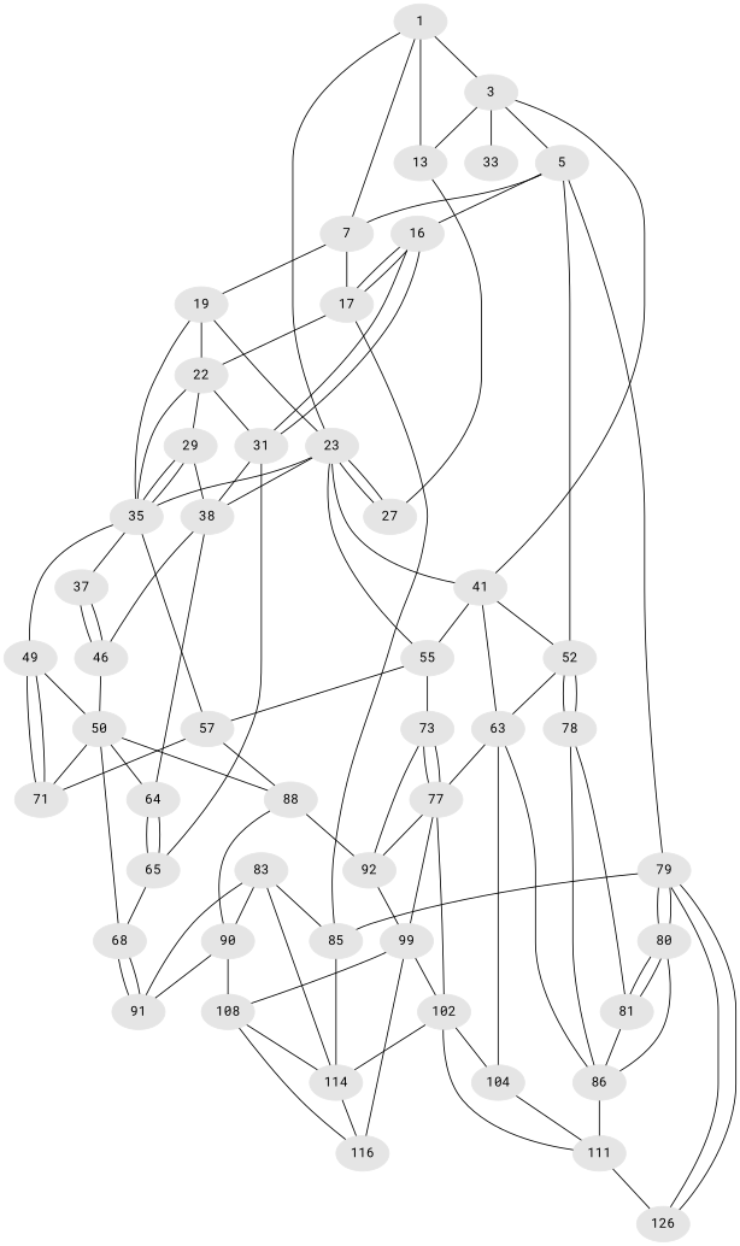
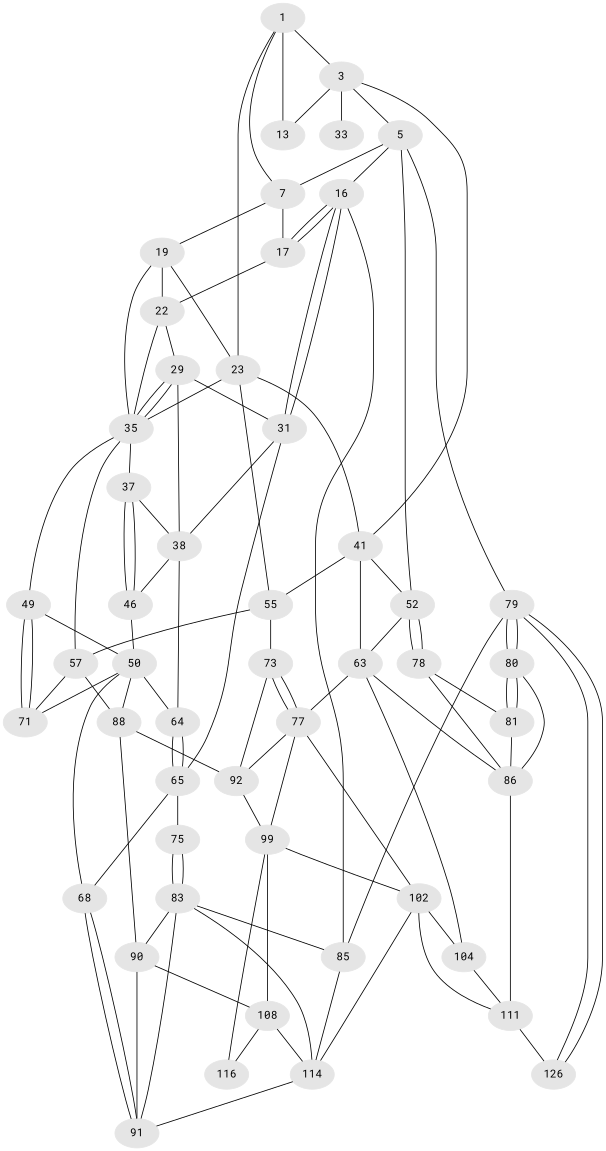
  graph {
    fontname="Roboto Mono"
    node [color=gray90 fontname="Roboto Mono" style=filled]
    edge [fontname="Roboto Mono"]
    1 [super="+2+8"]
    3 [super="+14+4"]
    7 [super="+11"]
    13 [super="+15"]
    23 [super="+24"]
    5 [super="+6"]
    33
    41 [super="+54+42"]
    17
    19 [super="+20"]
-   27
    35 [super="+36"]
    55 [super="+56+58"]
    16
    52 [super="+53"]
    79
    63 [super="+76"]
    31 [super="+45"]
    85
    78 [super="+82"]
    80
    126
    22 [super="+28"]
    38 [super="+44"]
    65 [super="+69+66"]
    114 [super="+120"]
    29 [super="+30"]
    37
    49
    57 [super="+70"]
    73 [super="+74"]
    46
    64
    68
+   75
    50 [super="+51+67"]
    71
    88 [super="+89"]
    77 [super="+95"]
    86 [super="+109"]
    104
    91
    92 [super="+93"]
    90 [super="+106"]
    81
    99 [super="+100"]
    102 [super="+103+105"]
    111 [super="+127+112"]
    83 [super="+84+94"]
    108 [super="+113"]
    116 [super="+117"]
    1 -- 3
    1 -- 7
    1 -- 13 [weight=2]
    1 -- 23
    3 -- 13
    3 -- 5
    3 -- 33 [weight=2]
    3 -- 41
    7 -- 17
    7 -- 19
-   13 -- 27
    23 -- 41
-   23 -- 27
-   23 -- 27
    23 -- 35
    23 -- 55
    5 -- 7
    5 -- 16
    5 -- 52
    5 -- 79
    41 -- 55 [weight=2]
    41 -- 52
    41 -- 63
    17 -- 22
    19 -- 23
    19 -- 35
    19 -- 22 [weight=2]
    35 -- 37
    35 -- 49
    35 -- 57
    55 -- 57
    55 -- 73 [weight=2]
    16 -- 17
    16 -- 17
    16 -- 31
    16 -- 31
-   17 -- 85
+   16 -- 85
    52 -- 63
    52 -- 78 [weight=2]
    52 -- 78
    79 -- 85
    79 -- 80
    79 -- 80
    79 -- 126
    79 -- 126
    63 -- 77 [weight=2]
    63 -- 86
    63 -- 104
    31 -- 38
    31 -- 65
    85 -- 114
    78 -- 86
    78 -- 81
    80 -- 86
    80 -- 81
    80 -- 81
    22 -- 35
    22 -- 29
    38 -- 46
    38 -- 64
    65 -- 68
-   114 -- 116
+   65 -- 75 [weight=2]
+   114 -- 91
    29 -- 35
    29 -- 35
-   22 -- 31
+   29 -- 31
    29 -- 38
-   23 -- 38
+   37 -- 38
    37 -- 46
    37 -- 46
    49 -- 50
    49 -- 71
    49 -- 71
    57 -- 71
    57 -- 88
    73 -- 77
    73 -- 77
    73 -- 92
    46 -- 50
    64 -- 65
    64 -- 65
    68 -- 91
    68 -- 91
+   75 -- 83
+   75 -- 83
    50 -- 64
    50 -- 68
    50 -- 71
    50 -- 88
    88 -- 92
    88 -- 90
    77 -- 92
    77 -- 99
    77 -- 102
    86 -- 111
    104 -- 111
    92 -- 99
    90 -- 91
    90 -- 108
    81 -- 86
    99 -- 102 [weight=2]
    99 -- 108
    99 -- 116 [weight=2]
    102 -- 114
    102 -- 104
    102 -- 111
    111 -- 126 [weight=2]
    83 -- 85
    83 -- 114
    83 -- 91
    83 -- 90
    108 -- 114
    108 -- 116
  }
